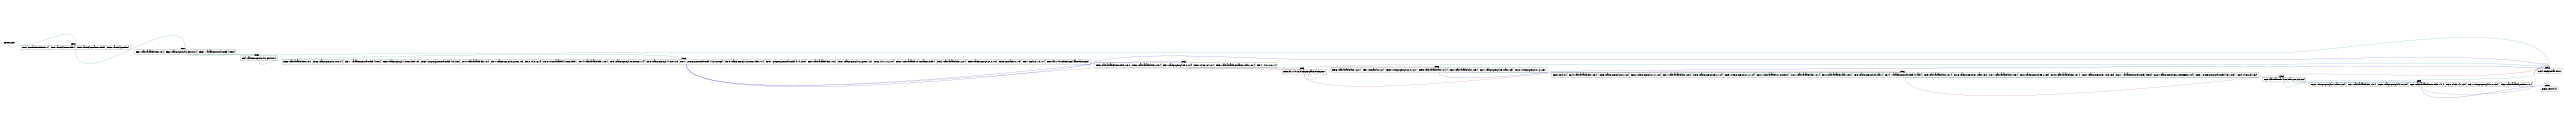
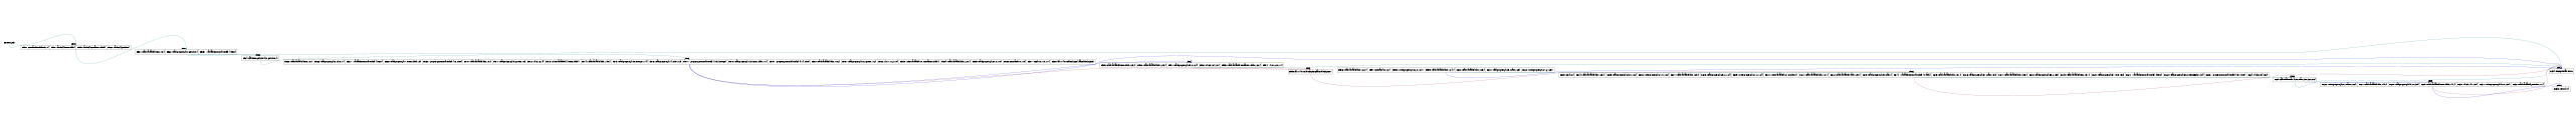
  digraph {
    rankdir=LR
    node [shape=record]
    edge [color=teal headport=n tailport=s]
    n1 [label=BB_entry837 shape=none]
    n2 [label="{8557: constant[undefined,v1]|8558: vardecl['itemWidth']|8559: vardecl['containerWidth']|8560: vardecl['position']}"]
    n3 [label="{8561: read-variable['item',v3,-]|8562: read-property[v3,'getSize',-]|8563: \<variable-non-null-undef\>['item']}"]
    n4 [label="{8564: call-item.getSize [v3,'getSize',-]*}"]
    n5 [label="{8634: exceptional-return}"]
    n6 [label="{8565: read-variable['item',v8,-]|8566: read-property[v8,'size',v7]|8567: \<variable-non-null-undef\>['item']|8568: read-property[v7,'outerWidth',v5]|8569: \<property-non-null-undef\>[v8,'size']|8570: read-variable['this',v9,-]|8571: read-property[v9,'gutter',v6]|8572: +[v5,v6,v4]|8573: write-variable[v4,'itemWidth']*|8574: read-variable['this',v15,-]|8575: read-property[v15,'isotope',v14]|8576: read-property[v14,'size',v13]|8577: \<property-non-null-undef\>[v15,'isotope']|8578: read-property[v13,'innerWidth',v11]|8579: \<property-non-null-undef\>[v14,'size']|8580: read-variable['this',v16,-]|8581: read-property[v16,'gutter',v12]|8582: +[v11,v12,v10]|8583: write-variable[v10,'containerWidth']*|8584: read-variable['this',v20,-]|8585: read-property[v20,'x',v18]|8586: constant[0.0,v19]|8587: !==[v18,v19,v17]|8588: if[v17](true-block:2584,false-block:2585)}"]
    n7 [label="{8595: if[v17](true-block:2586,false-block:2587)}"]
    n8 [label="{8589: read-variable['itemWidth',v23,-]|8590: read-variable['this',v25,-]|8591: read-property[v25,'x',v24]|8592: +[v23,v24,v21]|8593: read-variable['containerWidth',v22,-]|8594: \>[v21,v22,v17]}"]
    n9 [label="{8596: read-variable['this',v22,-]|8597: constant[0.0,v21]|8598: write-property[v22,'x',v21]*|8599: read-variable['this',v24,-]|8600: read-variable['this',v25,-]|8601: read-property[v25,'maxY',v23]|8602: write-property[v24,'y',v23]*}"]
    n10 [label="{8603: new[v21]|8604: read-variable['this',v23,-]|8605: read-property[v23,'x',v22]|8606: write-property[v21,'x',v22]|8607: read-variable['this',v25,-]|8608: read-property[v25,'y',v24]|8609: write-property[v21,'y',v24]|8610: write-variable[v21,'position']*|8611: read-variable['this',v27,-]|8612: read-variable['Math',v29,-]|8613: read-property[v29,'max',-]|8614: \<variable-non-null-undef\>['Math']|8615: read-variable['this',v31,-]|8616: read-property[v31,'maxY',v30]|8617: read-variable['this',v35,-]|8618: read-property[v35,'y',v33]|8619: read-variable['item',v37,-]|8620: read-property[v37,'size',v36]|8621: \<variable-non-null-undef\>['item']|8622: read-property[v36,'outerHeight',v34]|8623: \<property-non-null-undef\>[v37,'size']|8624: +[v33,v34,v32]}"]
    n11 [label="{8625: call-Math.max [v29,'max',v30,v32,v26]}"]
    n12 [label="{8626: write-property[v27,'maxY',v26]*|8627: read-variable['this',v40,-]|8628: read-property[v40,'x',v39]|8629: read-variable['itemWidth',v41,-]|8630: +[v39,v41,v38]|8631: write-property[v40,'x',v38]*|8632: read-variable['position',v1,-]}"]
    n13 [label="{8633: return[v1]}"]
    n1 -> n2 [headlabel="    2580"]
    n2 -> n3 [headlabel="      2581"]
    n3 -> n4 [headlabel="      2582"]
    n3 -> n5 [headlabel="      2591"]
    n4 -> n6 [headlabel="      2583"]
    n6 -> n5 [color=blue]
    n6 -> n7 [color=brown headlabel="      2585"]
    n6 -> n8 [color=blue headlabel="      2584"]
-   n7 -> n9 [color=brown headlabel="      2586"]
    n7 -> n10 [color=brown headlabel="      2587"]
    n8 -> n5
    n8 -> n7 [color=brown]
    n9 -> n5 [color=blue]
    n9 -> n10
    n10 -> n5 [color=brown]
    n10 -> n11 [headlabel="      2588"]
    n11 -> n5
    n11 -> n12 [color=blue headlabel="      2589"]
    n12 -> n5 [color=brown]
    n12 -> n13 [color=blue headlabel="      2590"]
  }
